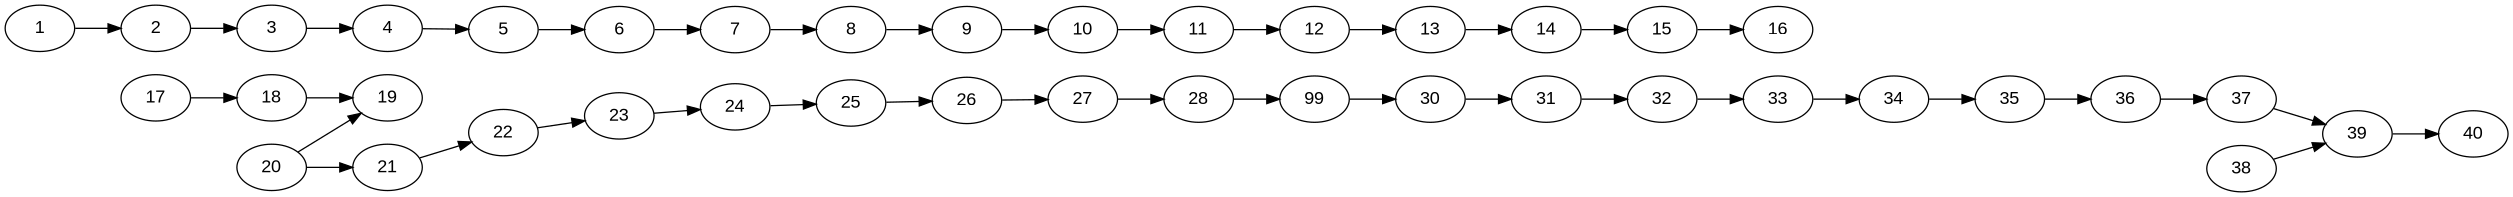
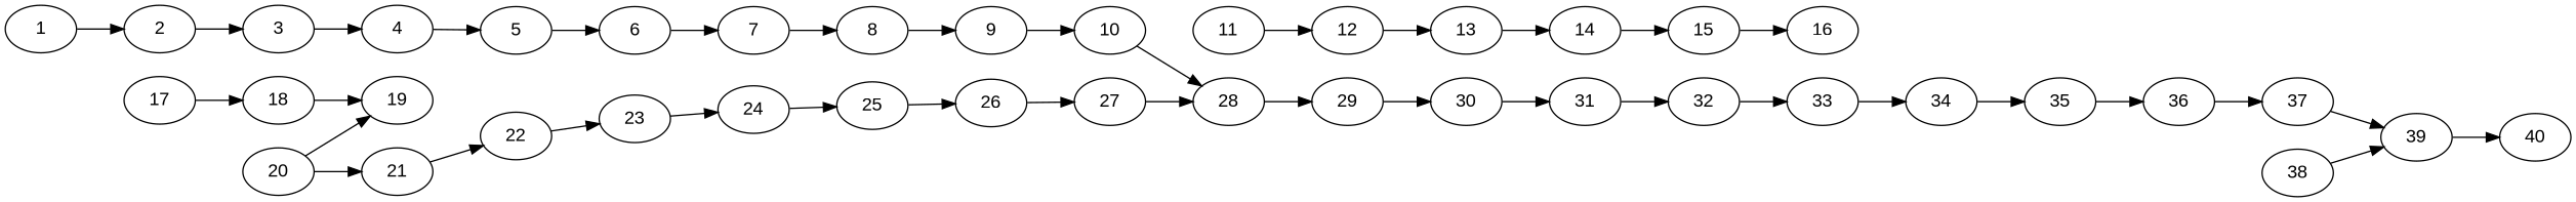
  digraph {
    fontname="Liberation Sans"
    rankdir=LR
    node [alpha=0.11 fontname="Liberation Sans"]
    edge [fontname="Liberation Sans"]
    1 [expect_size=13628416]
    2 [alpha=0.06 expect_size=29746176]
    3 [alpha=0.04 expect_size=8003584]
    4 [alpha=0.08 expect_size=26731520]
    5 [alpha=0.10 expect_size=13415424]
    6 [alpha=0.13 expect_size=6591488]
    7 [alpha=0.01 expect_size=31549440]
    8 [alpha=0.01 expect_size=37477376]
    9 [alpha=0.08 expect_size=22810624]
    10 [expect_size=48984064]
    11 [alpha=0.20 expect_size=33651712]
    12 [alpha=0.01 expect_size=12967936]
    13 [alpha=0.06 expect_size=27830272]
    14 [alpha=0.19 expect_size=37282816]
    15 [alpha=0.06 expect_size=10119168]
    16 [alpha=0.12 expect_size=33423360]
    17 [alpha=0.18 expect_size=17392640]
    18 [alpha=0.17 expect_size=20370432]
    19 [alpha=0.03 expect_size=23022592]
    20 [alpha=0.17 expect_size=40870912]
    21 [alpha=0.14 expect_size=19990528]
    22 [alpha=0.02 expect_size=18920448]
    23 [expect_size=21322752]
    24 [alpha=0.09 expect_size=34851840]
    25 [alpha=0.10 expect_size=32202752]
    26 [alpha=0.12 expect_size=47421440]
    27 [alpha=0.06 expect_size=28621824]
    28 [alpha=0.12 expect_size=23076864]
-   29 [alpha=0.07 expect_size=16082944 label=99]
+   29 [alpha=0.07 expect_size=16082944]
    30 [alpha=0.20 expect_size=23863296]
    31 [alpha=0.04 expect_size=16939008]
    32 [alpha=0.13 expect_size=50879488]
    33 [alpha=0.10 expect_size=8633344]
    34 [alpha=0.02 expect_size=34518016]
    35 [alpha=0.15 expect_size=8464384]
    36 [alpha=0.00 expect_size=33018880]
    37 [expect_size=15158272]
    39 [alpha=0.12 expect_size=10533888]
    38 [alpha=0.08 expect_size=28375040]
    40 [expect_size=26388480]
    1 -> 2
    2 -> 3
    3 -> 4
    4 -> 5
    5 -> 6
    6 -> 7
    7 -> 8
    8 -> 9
    9 -> 10
-   10 -> 11
+   10 -> 28
    11 -> 12
    12 -> 13
    13 -> 14
    14 -> 15
    15 -> 16
    17 -> 18
    18 -> 19
    20 -> 19
    20 -> 21
    21 -> 22
    22 -> 23
    23 -> 24
    24 -> 25
    25 -> 26
    26 -> 27
    27 -> 28
    28 -> 29
    29 -> 30
    30 -> 31
    31 -> 32
    32 -> 33
    33 -> 34
    34 -> 35
    35 -> 36
    36 -> 37
    37 -> 39
    39 -> 40
    38 -> 39
  }
